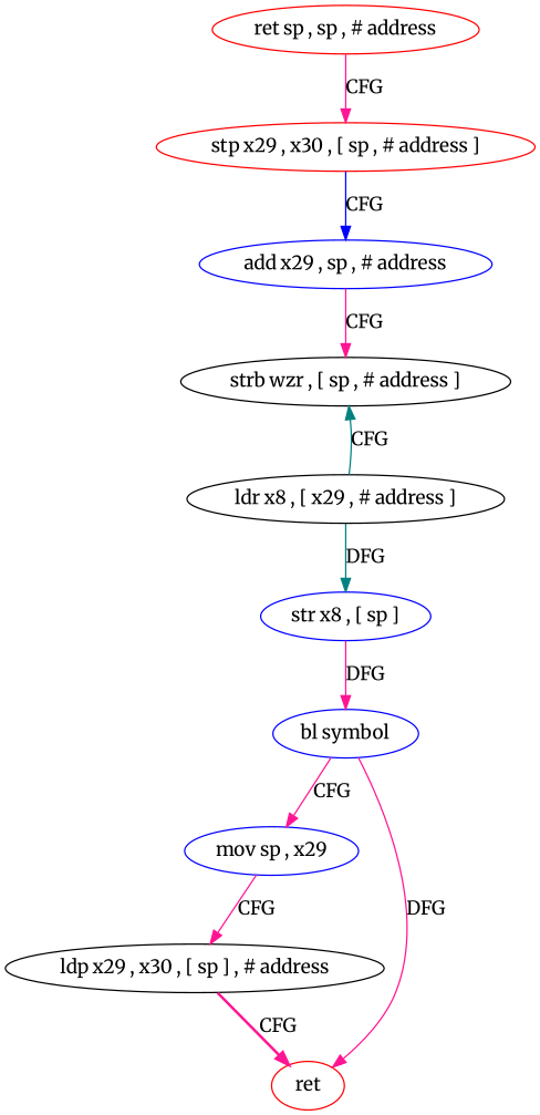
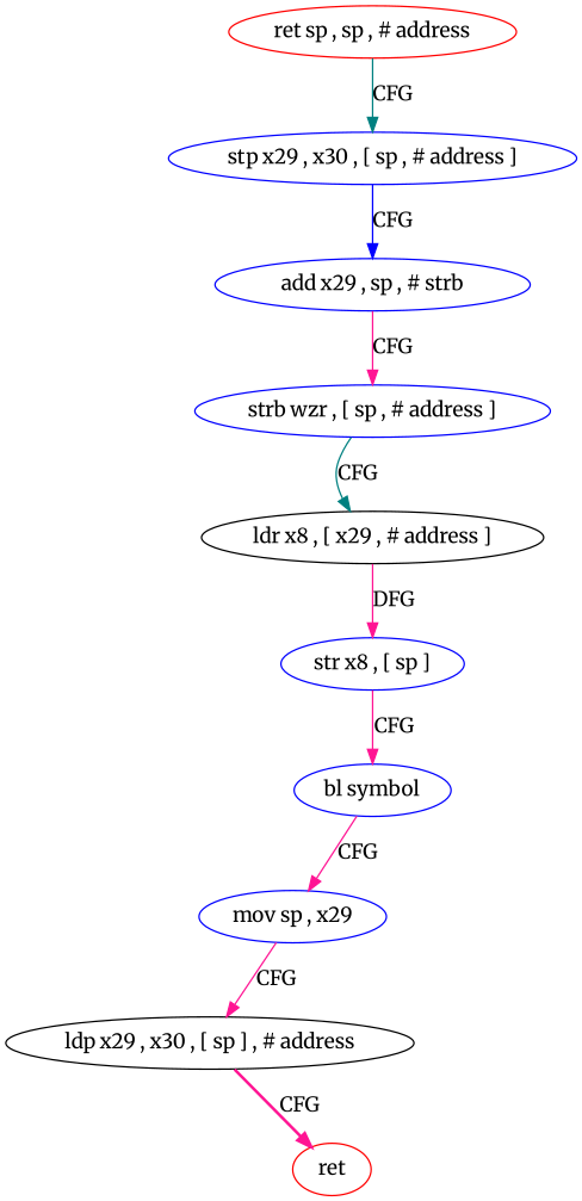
  digraph {
    fontname=Merriweather
    node [color=blue fontname=Merriweather]
    edge [color=deeppink fontname=Merriweather style=solid]
    n1 [color=red label="ret sp , sp , # address"]
-   n2 [color=red label="stp x29 , x30 , [ sp , # address ]"]
-   n3 [label="add x29 , sp , # address"]
-   n4 [color=black label="strb wzr , [ sp , # address ]"]
+   n2 [label="stp x29 , x30 , [ sp , # address ]"]
+   n3 [label="add x29 , sp , # strb"]
+   n4 [label="strb wzr , [ sp , # address ]"]
    n5 [color=black label="ldr x8 , [ x29 , # address ]"]
    n6 [label="str x8 , [ sp ]"]
    n7 [label="bl symbol"]
    n8 [label="mov sp , x29"]
    n9 [color=red label=ret]
    n10 [color=black label="ldp x29 , x30 , [ sp ] , # address"]
-   n1 -> n2 [label=CFG]
+   n1 -> n2 [color=teal label=CFG]
    n2 -> n3 [color=blue label=CFG]
    n3 -> n4 [label=CFG]
-   n5 -> n4 [color=teal label=CFG]
-   n5 -> n6 [color=teal label=DFG]
-   n6 -> n7 [label=DFG]
+   n4 -> n5 [color=teal label=CFG]
+   n5 -> n6 [label=DFG]
+   n6 -> n7 [label=CFG]
    n7 -> n8 [label=CFG]
-   n7 -> n9 [label=DFG]
    n8 -> n10 [label=CFG]
    n10 -> n9 [label=CFG style=bold]
  }
